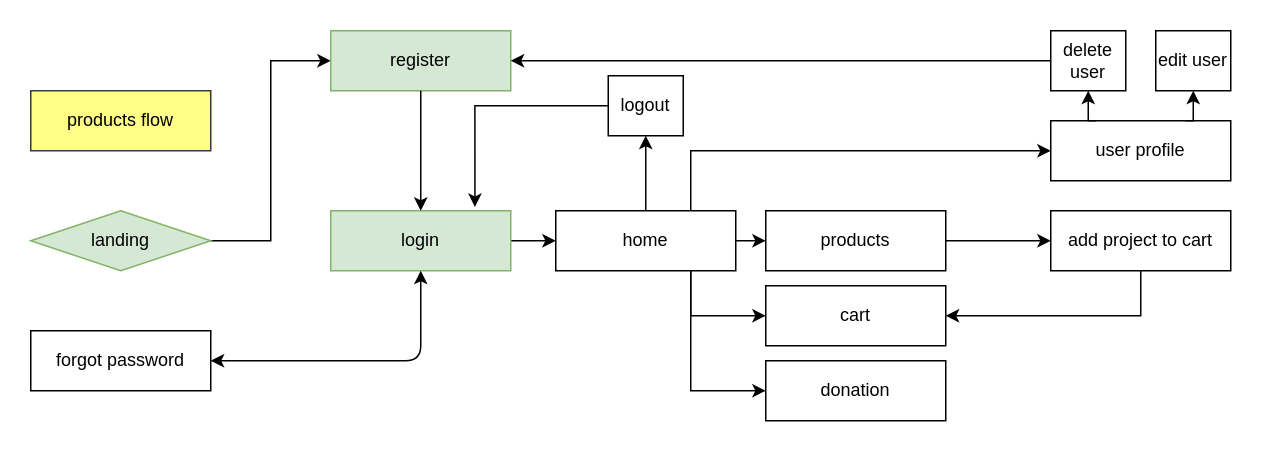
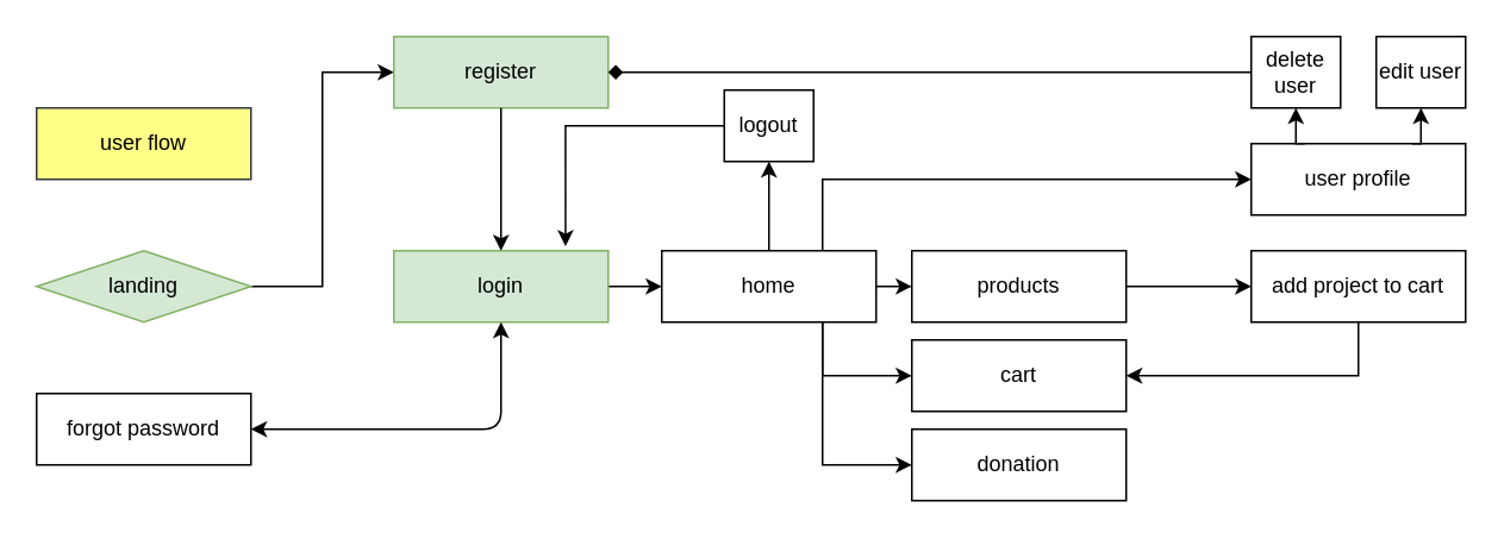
  <mxCell id="0" />
  <mxCell id="1" parent="0" />
  <mxCell id="2" style="edgeStyle=orthogonalEdgeStyle;rounded=0;orthogonalLoop=1;jettySize=auto;html=1;entryX=0;entryY=0.5;entryDx=0;entryDy=0;exitX=1;exitY=0.5;exitDx=0;exitDy=0;" parent="1" source="3" target="10" edge="1"><mxGeometry relative="1" as="geometry" /></mxCell>
  <mxCell id="3" value="home" style="rounded=0;whiteSpace=wrap;html=1;" parent="1" vertex="1"><mxGeometry x="370" y="140" width="120" height="40" as="geometry" /></mxCell>
  <mxCell id="4" style="edgeStyle=orthogonalEdgeStyle;rounded=0;orthogonalLoop=1;jettySize=auto;html=1;entryX=0;entryY=0.5;entryDx=0;entryDy=0;exitX=1;exitY=0.5;exitDx=0;exitDy=0;" parent="1" source="5" target="8" edge="1"><mxGeometry relative="1" as="geometry" /></mxCell>
  <mxCell id="5" value="landing" style="rhombus;whiteSpace=wrap;html=1;fillColor=#d5e8d4;strokeColor=#82b366;" parent="1" vertex="1"><mxGeometry x="20" y="140" width="120" height="40" as="geometry" /></mxCell>
  <mxCell id="6" style="edgeStyle=orthogonalEdgeStyle;rounded=0;orthogonalLoop=1;jettySize=auto;html=1;entryX=0;entryY=0.5;entryDx=0;entryDy=0;exitX=1;exitY=0.5;exitDx=0;exitDy=0;" parent="1" source="7" target="3" edge="1"><mxGeometry relative="1" as="geometry" /></mxCell>
  <mxCell id="7" value="login" style="whiteSpace=wrap;html=1;rounded=0;fillColor=#d5e8d4;strokeColor=#82b366;" parent="1" vertex="1"><mxGeometry x="220" y="140" width="120" height="40" as="geometry" /></mxCell>
  <mxCell id="8" value="register" style="whiteSpace=wrap;html=1;rounded=0;fillColor=#d5e8d4;strokeColor=#82b366;" parent="1" vertex="1"><mxGeometry x="220" width="120" height="40" as="geometry" y="20" /></mxCell>
  <mxCell id="9" style="edgeStyle=orthogonalEdgeStyle;rounded=0;orthogonalLoop=1;jettySize=auto;html=1;exitX=1;exitY=0.5;exitDx=0;exitDy=0;entryX=0;entryY=0.5;entryDx=0;entryDy=0;" parent="1" source="10" target="11" edge="1"><mxGeometry relative="1" as="geometry" /></mxCell>
  <mxCell id="10" value="products" style="rounded=0;whiteSpace=wrap;html=1;" parent="1" vertex="1"><mxGeometry x="510" y="140" width="120" height="40" as="geometry" /></mxCell>
  <mxCell id="11" value="add project to cart" style="rounded=0;whiteSpace=wrap;html=1;" parent="1" vertex="1"><mxGeometry x="700" y="140" width="120" height="40" as="geometry" /></mxCell>
- <mxCell id="12" value="products flow" style="rounded=0;whiteSpace=wrap;html=1;fillColor=#ffff88;strokeColor=#36393d;" parent="1" vertex="1"><mxGeometry x="20" y="60" width="120" height="40" as="geometry" /></mxCell>
+ <mxCell id="12" value="user flow" style="rounded=0;whiteSpace=wrap;html=1;fillColor=#ffff88;strokeColor=#36393d;" parent="1" vertex="1"><mxGeometry x="20" y="60" width="120" height="40" as="geometry" /></mxCell>
  <mxCell id="13" value="forgot password" style="rounded=0;whiteSpace=wrap;html=1;" parent="1" vertex="1"><mxGeometry x="20" y="220" width="120" height="40" as="geometry" /></mxCell>
  <mxCell id="14" value="" style="endArrow=classic;startArrow=classic;html=1;entryX=1;entryY=0.5;entryDx=0;entryDy=0;exitX=0.5;exitY=1;exitDx=0;exitDy=0;" parent="1" source="7" target="13" edge="1"><mxGeometry width="50" height="50" relative="1" as="geometry"><mxPoint x="340" y="140" as="sourcePoint" /><mxPoint x="390" y="90" as="targetPoint" /><Array as="points"><mxPoint x="280" y="240" /></Array></mxGeometry></mxCell>
  <mxCell id="15" value="cart" style="rounded=0;whiteSpace=wrap;html=1;" parent="1" vertex="1"><mxGeometry x="510" y="190" width="120" height="40" as="geometry" /></mxCell>
  <mxCell id="16" value="" style="endArrow=classic;html=1;entryX=0.5;entryY=0;entryDx=0;entryDy=0;exitX=0.5;exitY=1;exitDx=0;exitDy=0;" parent="1" source="8" target="7" edge="1"><mxGeometry width="50" height="50" relative="1" as="geometry"><mxPoint x="450" y="250" as="sourcePoint" /><mxPoint x="500" y="200" as="targetPoint" /><Array as="points" /></mxGeometry></mxCell>
  <mxCell id="17" style="edgeStyle=orthogonalEdgeStyle;rounded=0;orthogonalLoop=1;jettySize=auto;html=1;entryX=0;entryY=0.5;entryDx=0;entryDy=0;exitX=0.75;exitY=1;exitDx=0;exitDy=0;" parent="1" source="3" target="15" edge="1"><mxGeometry relative="1" as="geometry"><mxPoint x="430" y="290" as="sourcePoint" /><mxPoint x="510" y="200" as="targetPoint" /></mxGeometry></mxCell>
  <mxCell id="18" value="user profile" style="rounded=0;whiteSpace=wrap;html=1;" parent="1" vertex="1"><mxGeometry x="700" y="80" width="120" height="40" as="geometry" /></mxCell>
  <mxCell id="19" value="edit user" style="rounded=0;whiteSpace=wrap;html=1;" parent="1" vertex="1"><mxGeometry x="770" width="50" height="40" as="geometry" y="20" /></mxCell>
  <mxCell id="20" value="delete user" style="rounded=0;whiteSpace=wrap;html=1;" parent="1" vertex="1"><mxGeometry x="700" width="50" height="40" as="geometry" y="20" /></mxCell>
  <mxCell id="21" style="edgeStyle=orthogonalEdgeStyle;rounded=0;orthogonalLoop=1;jettySize=auto;html=1;entryX=0;entryY=0.5;entryDx=0;entryDy=0;exitX=0.75;exitY=0;exitDx=0;exitDy=0;" parent="1" source="3" target="18" edge="1"><mxGeometry relative="1" as="geometry"><mxPoint x="450" y="140" as="sourcePoint" /><mxPoint x="590" y="130" as="targetPoint" /><Array as="points"><mxPoint x="460" y="100" /></Array></mxGeometry></mxCell>
  <mxCell id="22" style="edgeStyle=orthogonalEdgeStyle;rounded=0;orthogonalLoop=1;jettySize=auto;html=1;exitX=0.75;exitY=0;exitDx=0;exitDy=0;entryX=0.5;entryY=1;entryDx=0;entryDy=0;" parent="1" source="18" target="19" edge="1"><mxGeometry relative="1" as="geometry"><mxPoint x="795" y="80" as="sourcePoint" /><mxPoint x="790" y="60" as="targetPoint" /><Array as="points" /></mxGeometry></mxCell>
  <mxCell id="23" style="edgeStyle=orthogonalEdgeStyle;rounded=0;orthogonalLoop=1;jettySize=auto;html=1;exitX=0.25;exitY=0;exitDx=0;exitDy=0;entryX=0.5;entryY=1;entryDx=0;entryDy=0;" parent="1" source="18" target="20" edge="1"><mxGeometry relative="1" as="geometry"><mxPoint x="724.92" y="80" as="sourcePoint" /><mxPoint x="724.92" y="60" as="targetPoint" /><Array as="points"><mxPoint x="725" y="80" /></Array></mxGeometry></mxCell>
- <mxCell id="24" style="edgeStyle=orthogonalEdgeStyle;rounded=0;orthogonalLoop=1;jettySize=auto;html=1;exitX=0;exitY=0.5;exitDx=0;exitDy=0;entryX=1;entryY=0.5;entryDx=0;entryDy=0;" parent="1" source="20" target="8" edge="1"><mxGeometry relative="1" as="geometry"><mxPoint x="310" y="69.88" as="sourcePoint" /><mxPoint x="340" y="70" as="targetPoint" /><Array as="points"><mxPoint x="350" y="40" /><mxPoint x="350" y="40" /></Array></mxGeometry></mxCell>
+ <mxCell id="24" style="edgeStyle=orthogonalEdgeStyle;rounded=0;orthogonalLoop=1;jettySize=auto;html=1;exitX=0;exitY=0.5;exitDx=0;exitDy=0;entryX=1;entryY=0.5;entryDx=0;entryDy=0;endArrow=diamond;" parent="1" source="20" target="8" edge="1"><mxGeometry relative="1" as="geometry"><mxPoint x="310" y="69.88" as="sourcePoint" /><mxPoint x="340" y="70" as="targetPoint" /><Array as="points"><mxPoint x="350" y="40" /><mxPoint x="350" y="40" /></Array></mxGeometry></mxCell>
  <mxCell id="25" style="edgeStyle=orthogonalEdgeStyle;rounded=0;orthogonalLoop=1;jettySize=auto;html=1;entryX=1;entryY=0.5;entryDx=0;entryDy=0;exitX=0.5;exitY=1;exitDx=0;exitDy=0;" parent="1" source="11" target="15" edge="1"><mxGeometry relative="1" as="geometry"><mxPoint x="700" y="180" as="sourcePoint" /><mxPoint x="750" y="210" as="targetPoint" /><Array as="points"><mxPoint x="760" y="210" /></Array></mxGeometry></mxCell>
  <mxCell id="26" value="donation" style="rounded=0;whiteSpace=wrap;html=1;" parent="1" vertex="1"><mxGeometry x="510" y="240" width="120" height="40" as="geometry" /></mxCell>
  <mxCell id="27" style="edgeStyle=orthogonalEdgeStyle;rounded=0;orthogonalLoop=1;jettySize=auto;html=1;entryX=0;entryY=0.5;entryDx=0;entryDy=0;exitX=0.75;exitY=1;exitDx=0;exitDy=0;" parent="1" source="3" target="26" edge="1"><mxGeometry relative="1" as="geometry"><mxPoint x="460" y="182" as="sourcePoint" /><mxPoint x="510" y="240" as="targetPoint" /><Array as="points"><mxPoint x="460" y="260" /></Array></mxGeometry></mxCell>
  <mxCell id="28" style="edgeStyle=orthogonalEdgeStyle;rounded=0;orthogonalLoop=1;jettySize=auto;html=1;exitX=0.5;exitY=0;exitDx=0;exitDy=0;entryX=0.5;entryY=1;entryDx=0;entryDy=0;" parent="1" source="3" target="29" edge="1"><mxGeometry relative="1" as="geometry"><mxPoint x="415" y="130" as="sourcePoint" /><mxPoint x="430" y="130" as="targetPoint" /><Array as="points" /></mxGeometry></mxCell>
  <mxCell id="29" value="logout" style="rounded=0;whiteSpace=wrap;html=1;" parent="1" vertex="1"><mxGeometry x="405" y="50" width="50" height="40" as="geometry" /></mxCell>
  <mxCell id="30" style="edgeStyle=orthogonalEdgeStyle;rounded=0;orthogonalLoop=1;jettySize=auto;html=1;entryX=0.801;entryY=-0.063;entryDx=0;entryDy=0;entryPerimeter=0;exitX=0;exitY=0.5;exitDx=0;exitDy=0;" parent="1" source="29" target="7" edge="1"><mxGeometry relative="1" as="geometry"><mxPoint x="350" y="170" as="sourcePoint" /><mxPoint x="380" y="170" as="targetPoint" /><Array as="points"><mxPoint x="316" y="70" /></Array></mxGeometry></mxCell>
